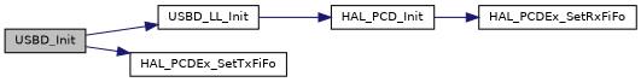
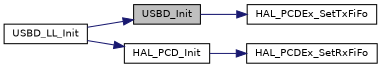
  digraph {
    rankdir=LR
    node [color=black fillcolor=white fontname=Helvetica fontsize=10 shape=record style=filled]
    edge [color=midnightblue fontname=Helvetica fontsize=10 labelfontname=Helvetica labelfontsize=10 style=solid]
    n1 [fillcolor=grey75 fontcolor=black height=0.2 label=USBD_Init width=0.4]
    n2 [height=0.2 label=USBD_LL_Init width=0.4]
    n3 [height=0.2 label=HAL_PCDEx_SetTxFiFo width=0.4]
    n4 [height=0.2 label=HAL_PCD_Init width=0.4]
    n5 [height=0.2 label=HAL_PCDEx_SetRxFiFo width=0.4]
-   n1 -> n2
+   n2 -> n1
    n1 -> n3
    n2 -> n4
    n4 -> n5
  }
